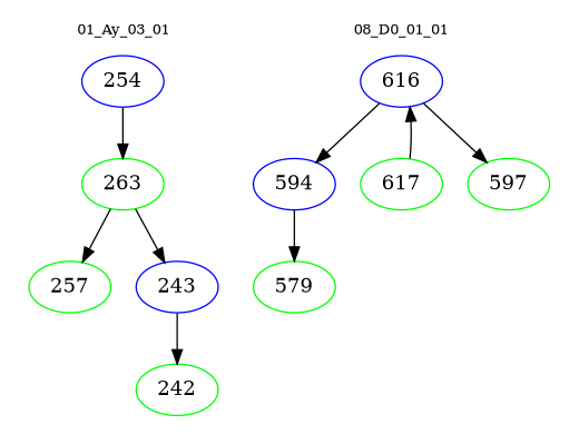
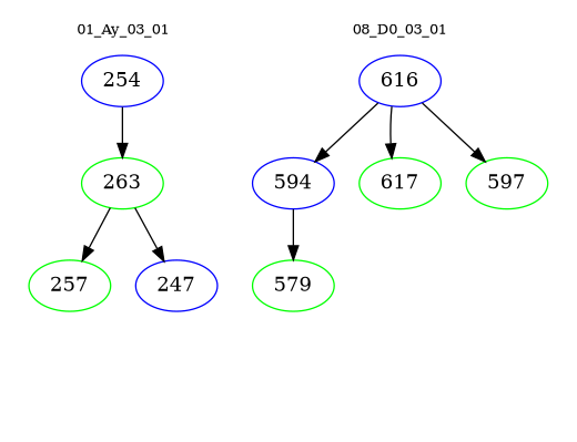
  digraph {
    node [color=green]
    edge [color=black]
    n1 [color=blue label=254]
    n2 [label=263]
    n3 [label=257]
-   n4 [color=blue label=243]
-   n5 [label=242]
+   n4 [color=blue label=247]
    n6 [color=blue label=616]
    n7 [color=blue label=594]
    n8 [label=617]
    n9 [label=597]
    n10 [label=579]
    subgraph cluster_1 {
      color=white
      fontsize=10
      label="01_Ay_03_01"
      n1
      n2
      n3
      n4
-     n5
    }
    subgraph cluster_2 {
      color=white
      fontsize=10
-     label="08_D0_01_01"
+     label="08_D0_03_01"
      n6
      n7
      n8
      n9
      n10
    }
    n1 -> n2
    n2 -> n3
    n2 -> n4
-   n4 -> n5
    n6 -> n7
-   n8 -> n6
+   n6 -> n8
    n6 -> n9
    n7 -> n10
  }
